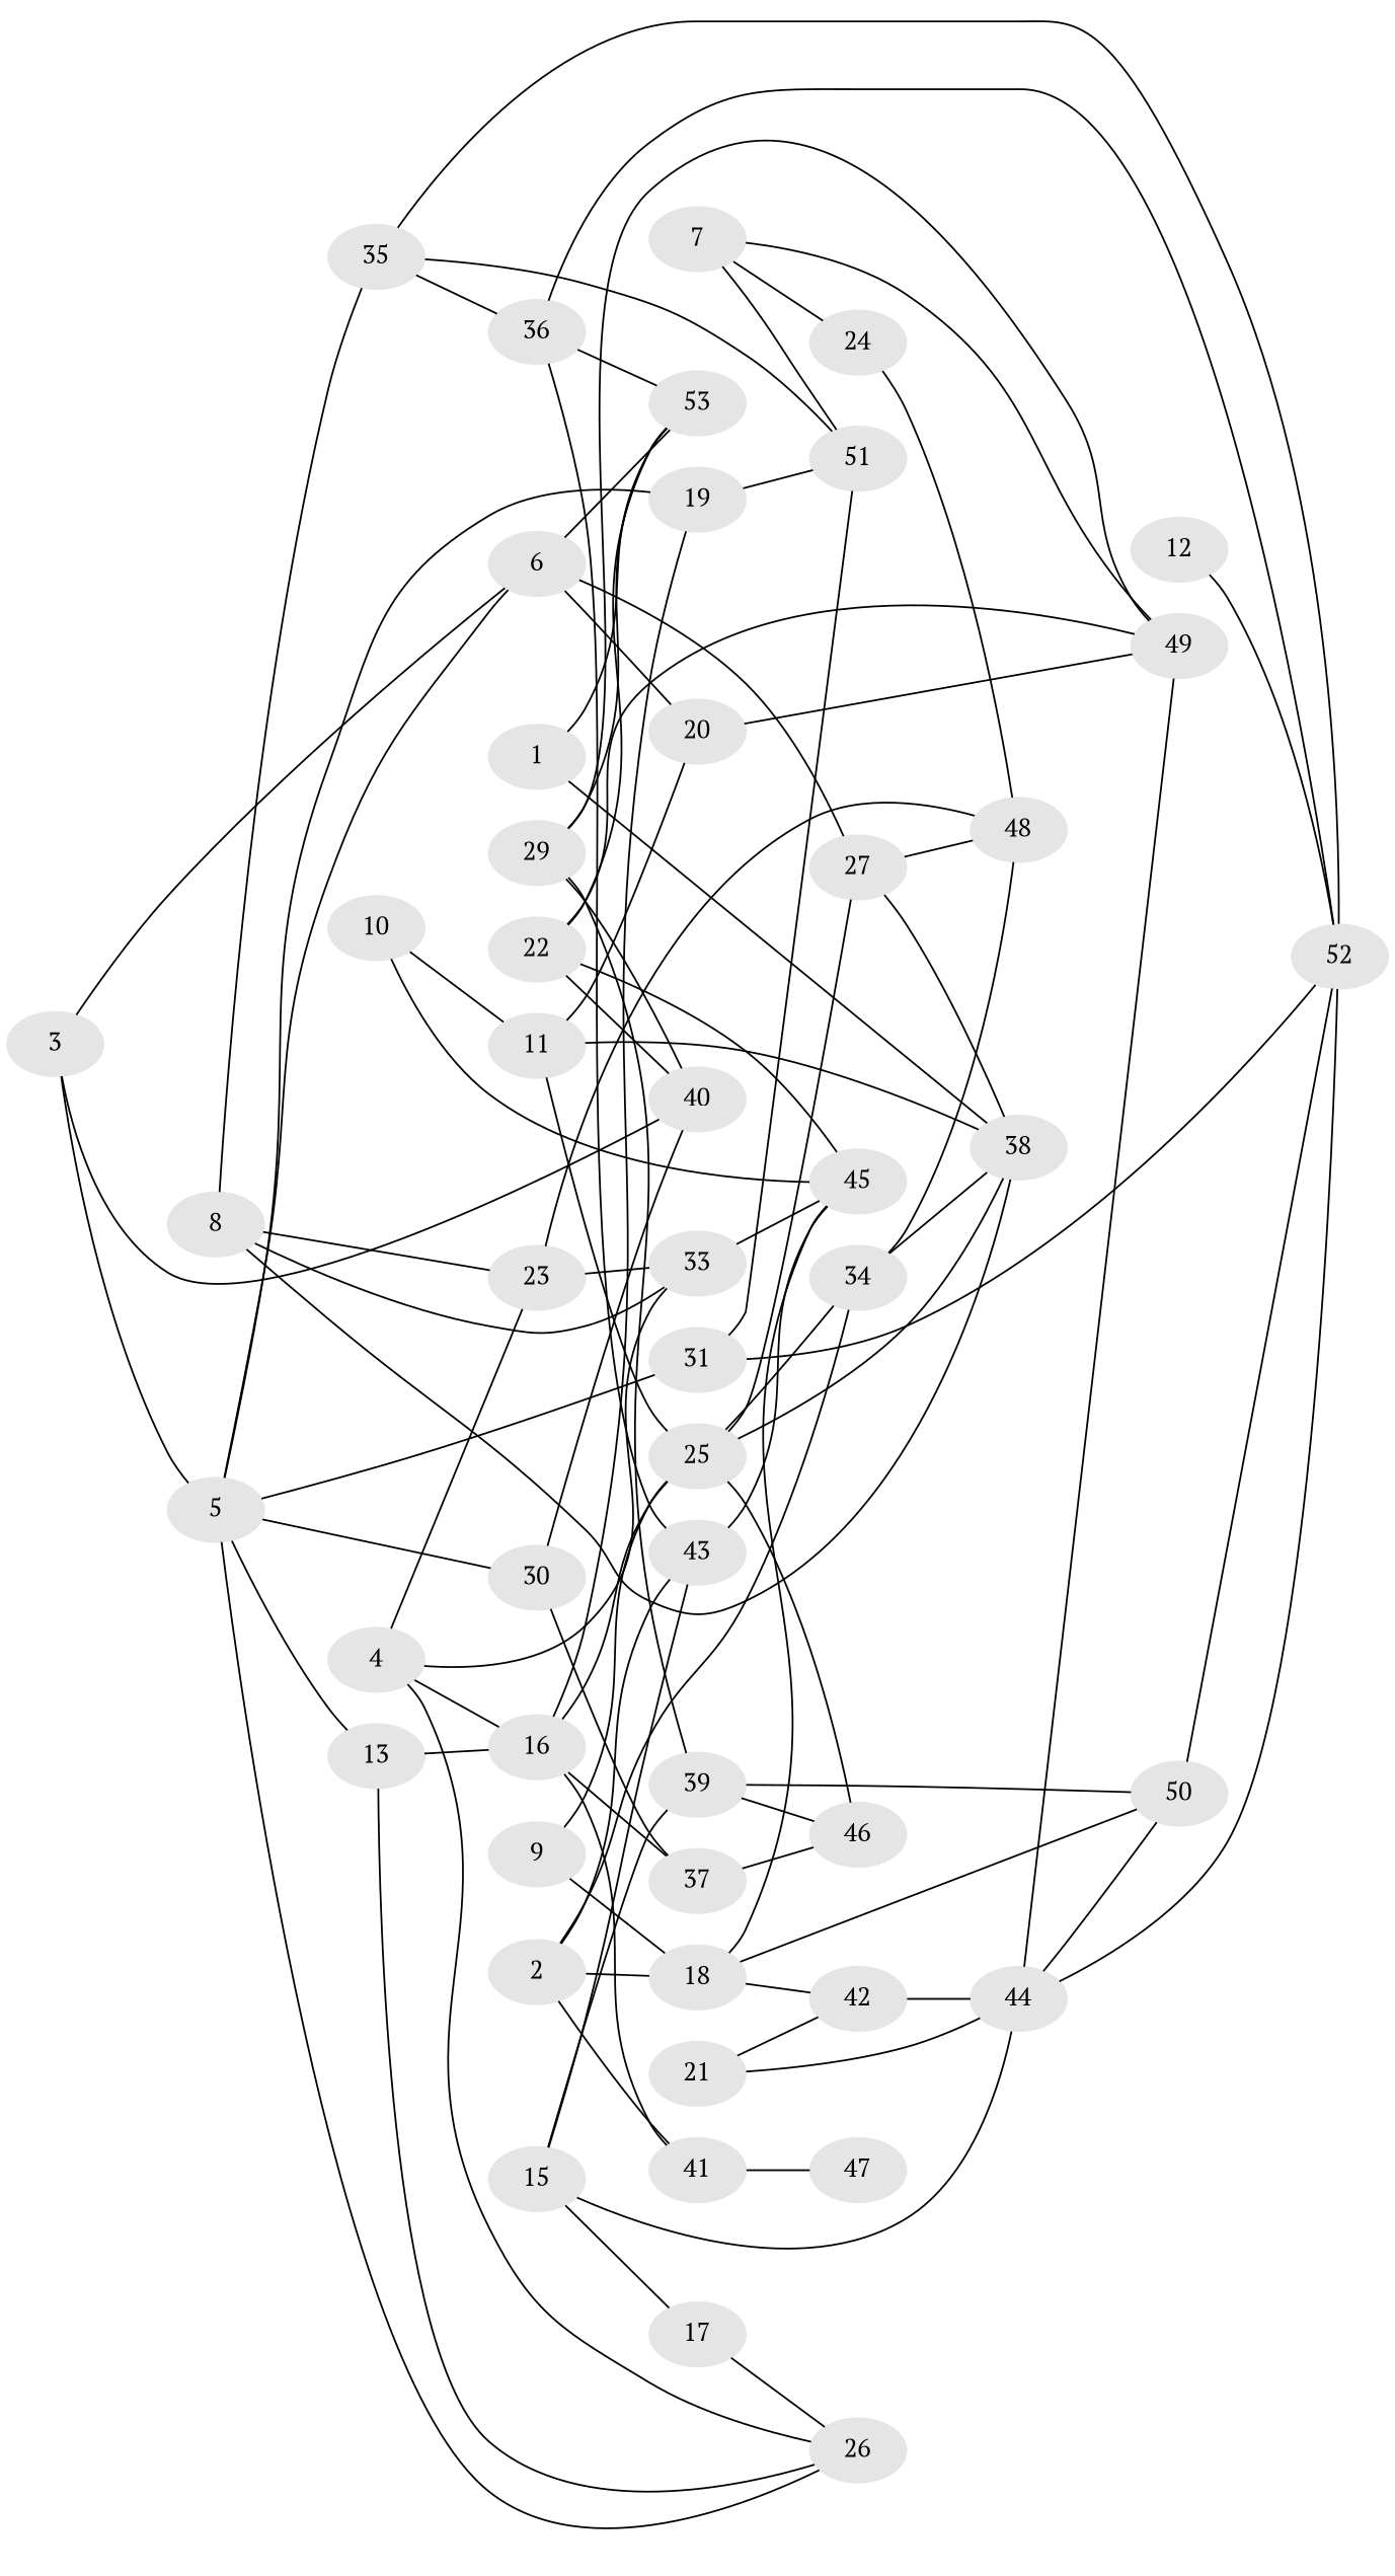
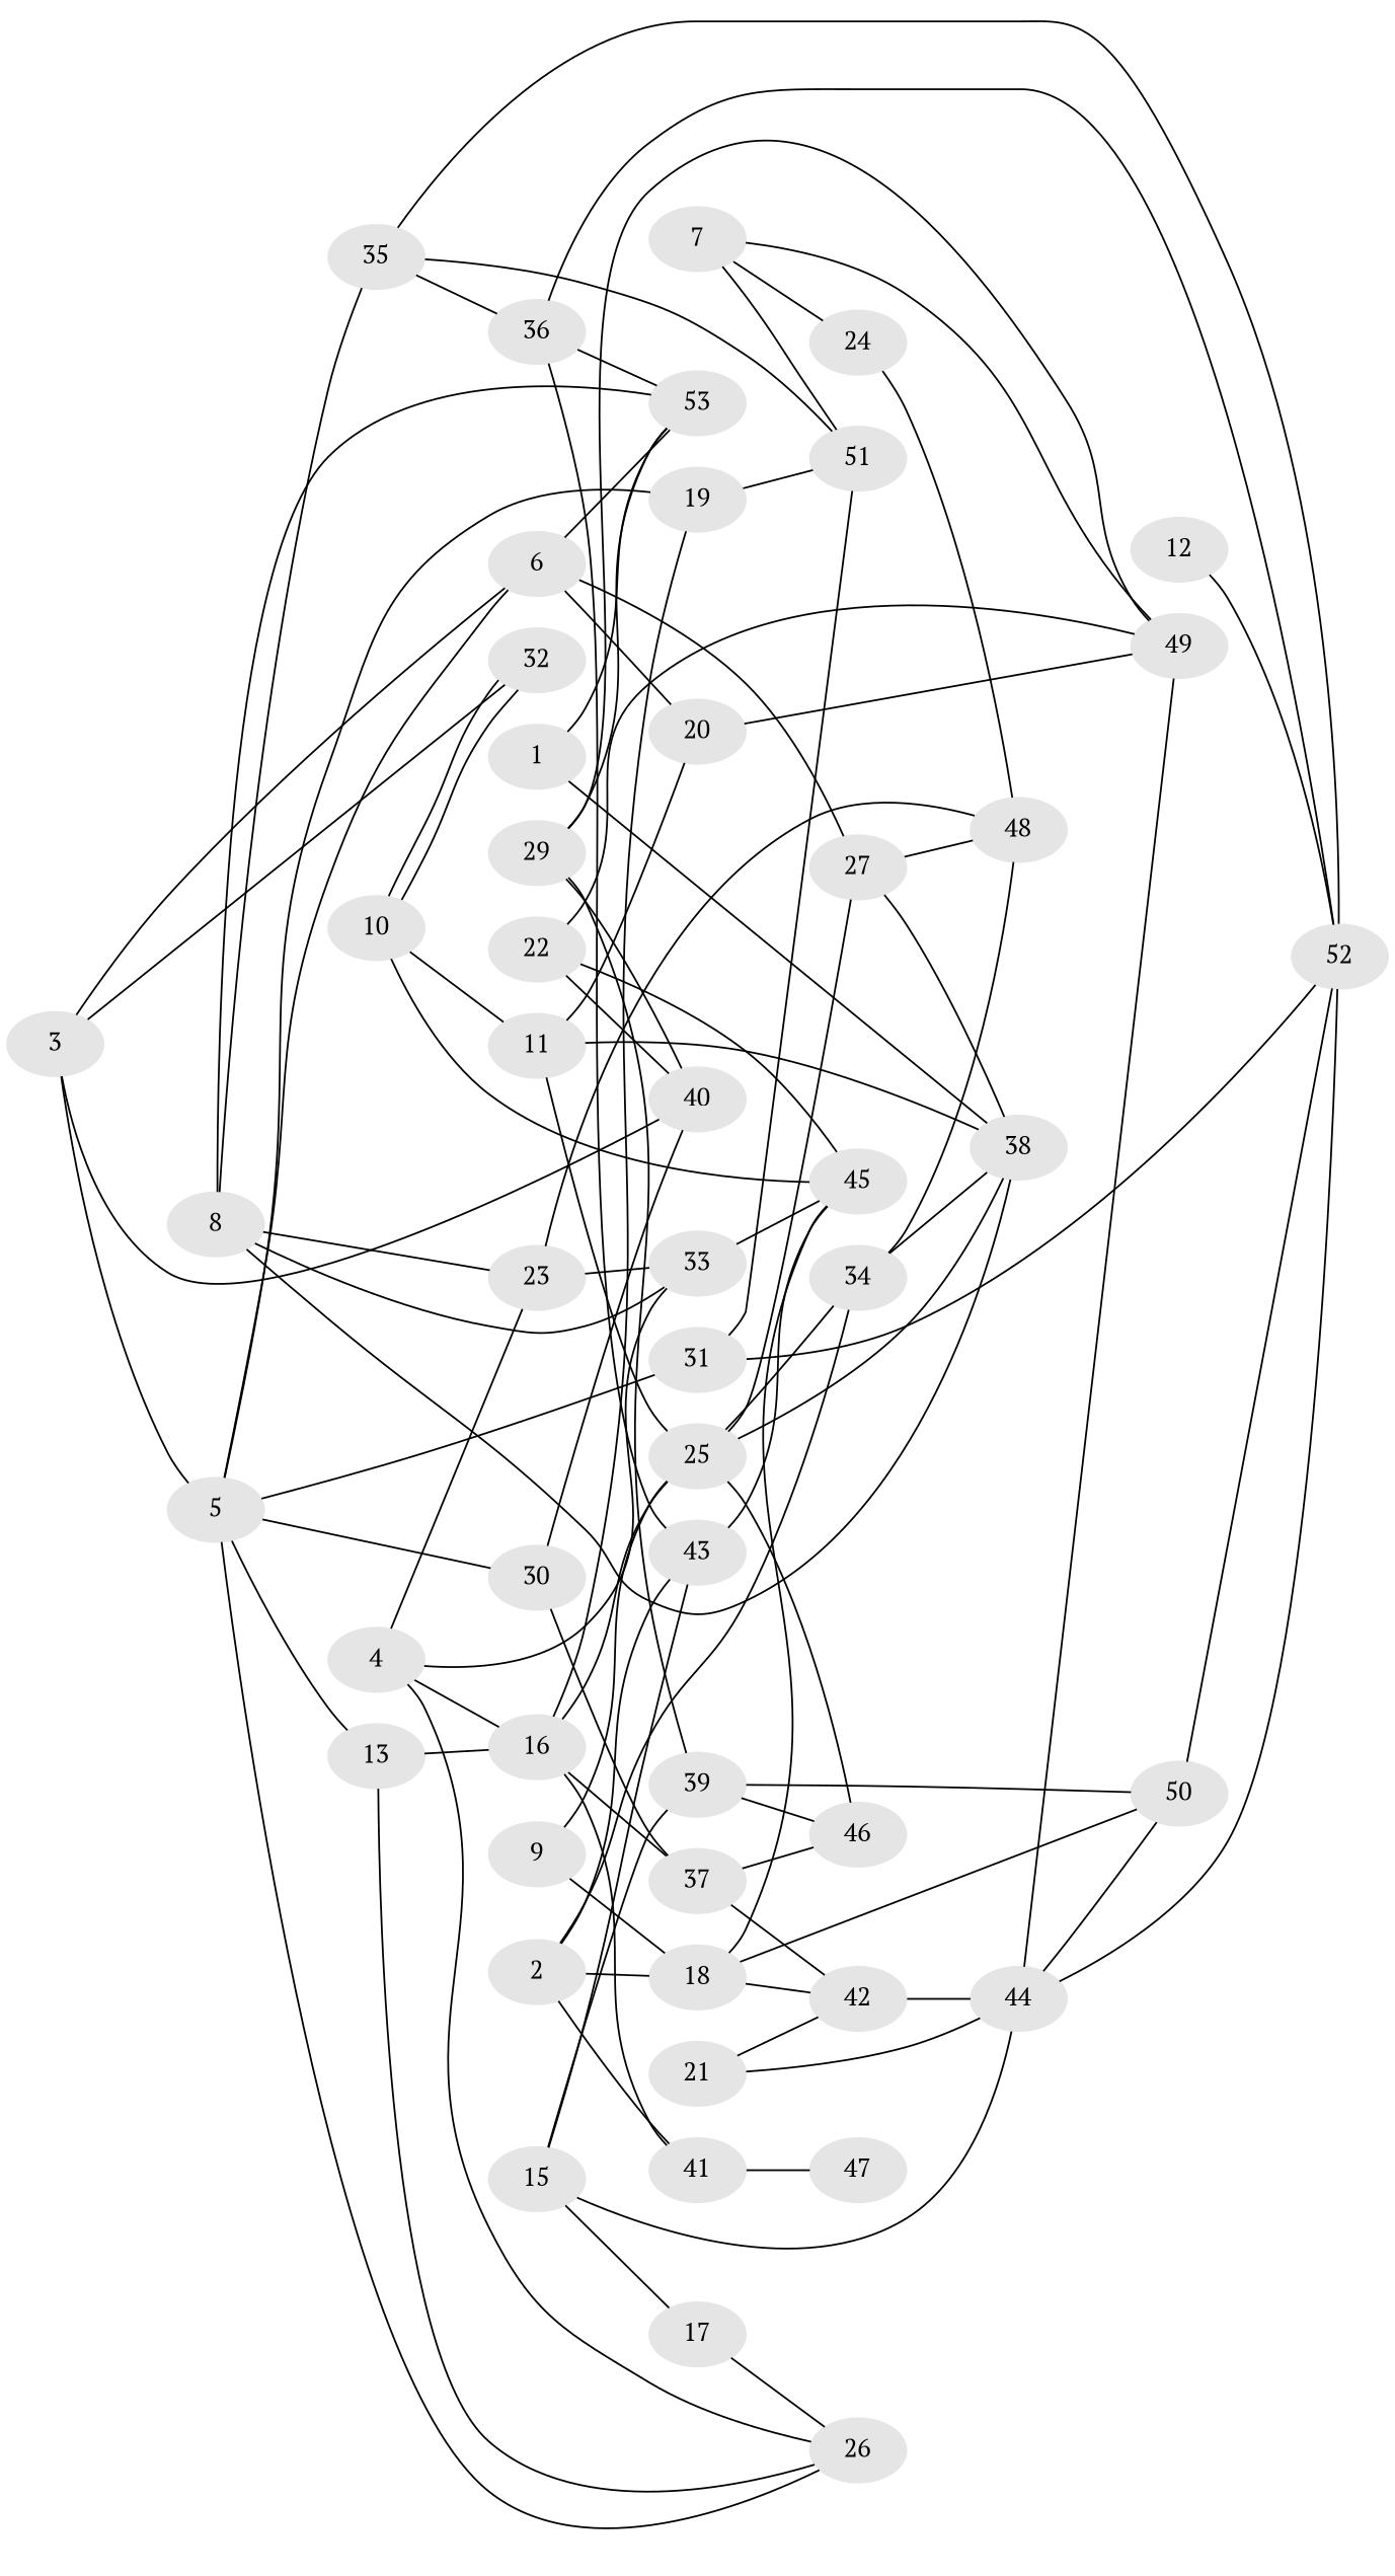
  graph {
    fontname="PT Serif"
    rankdir=LR
    node [color=gray90 fontname="PT Serif" style=filled]
    edge [fontname="PT Serif"]
    1
    38
    53
    2
    18
    34
    41
    43
    45
    42
    50
    48
    47
    3
    5
    6
+   32
    40
    26
    13
    19
    30
    31
    20
    27
    4
    16
    23
    33
    25
    37
    51
    52
    49
    7
    24
    8
    35
    36
    9
    46
    10
    11
    12
    44
    15
    17
    39
    21
    22
    29
    1 -- 38
    1 -- 53
    2 -- 18
    2 -- 34
    2 -- 41
    2 -- 43
    18 -- 45
    18 -- 42
    18 -- 50
    34 -- 38
    34 -- 48
    41 -- 47
    43 -- 45
    42 -- 44
    50 -- 52
    3 -- 5
    3 -- 6
+   3 -- 32
    3 -- 40
    5 -- 6
    5 -- 26
    5 -- 13
    5 -- 19
    5 -- 30
    5 -- 31
    6 -- 53
    6 -- 20
    6 -- 27
    13 -- 26
    13 -- 16
    19 -- 51
    30 -- 40
    30 -- 37
    31 -- 51
    31 -- 52
    20 -- 49
    27 -- 38
    27 -- 48
    4 -- 26
    4 -- 16
    4 -- 23
    4 -- 33
    16 -- 41
    16 -- 19
    16 -- 25
    16 -- 37
    23 -- 48
    23 -- 33
    33 -- 45
    25 -- 38
    25 -- 34
    25 -- 27
    25 -- 46
+   37 -- 42
    37 -- 46
    7 -- 51
    7 -- 49
    7 -- 24
    24 -- 48
    8 -- 38
-   22 -- 53
+   8 -- 53
    8 -- 23
    8 -- 33
    8 -- 35
    35 -- 51
    35 -- 52
    35 -- 36
    36 -- 53
    36 -- 43
    36 -- 52
    9 -- 18
    9 -- 25
    10 -- 45
+   10 -- 32
+   10 -- 32
    10 -- 11
    11 -- 38
    11 -- 20
    11 -- 25
    12 -- 52
    44 -- 50
    44 -- 52
    44 -- 49
    15 -- 43
    15 -- 44
    15 -- 17
    15 -- 39
    17 -- 26
    39 -- 50
    39 -- 46
    21 -- 42
    21 -- 44
    22 -- 45
    22 -- 40
    22 -- 49
    29 -- 53
    29 -- 40
    29 -- 49
    29 -- 39
  }
